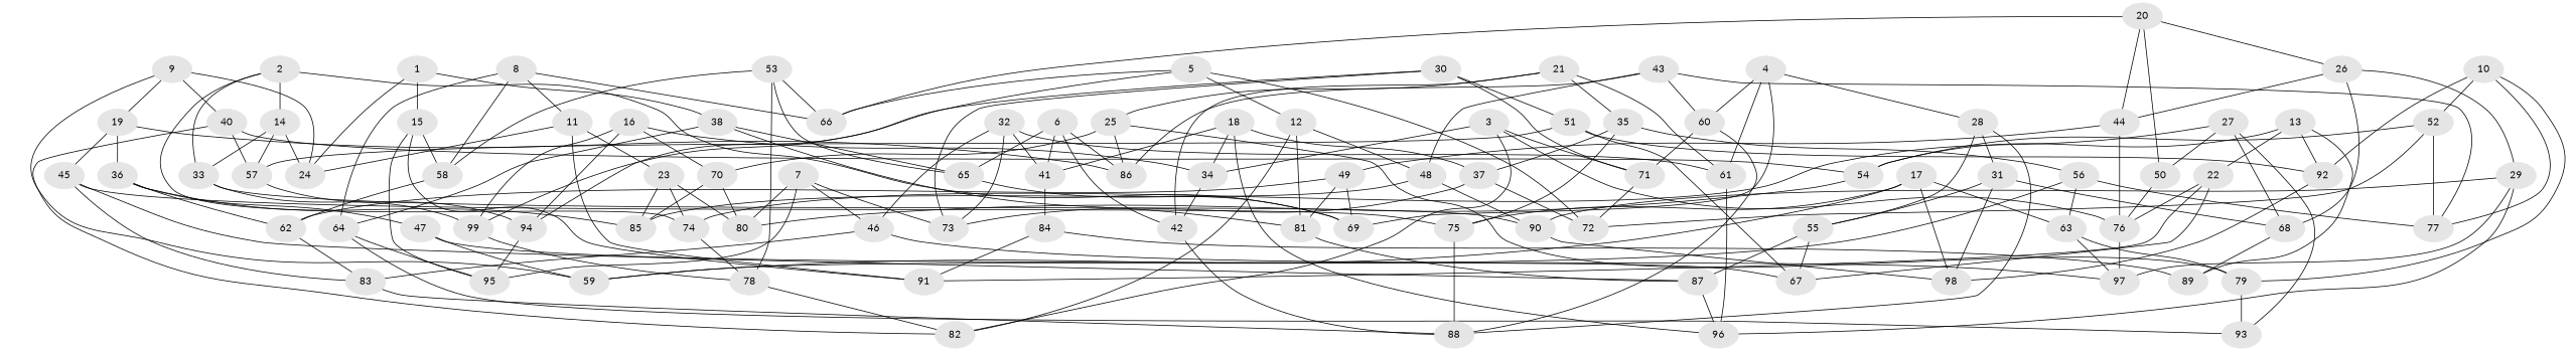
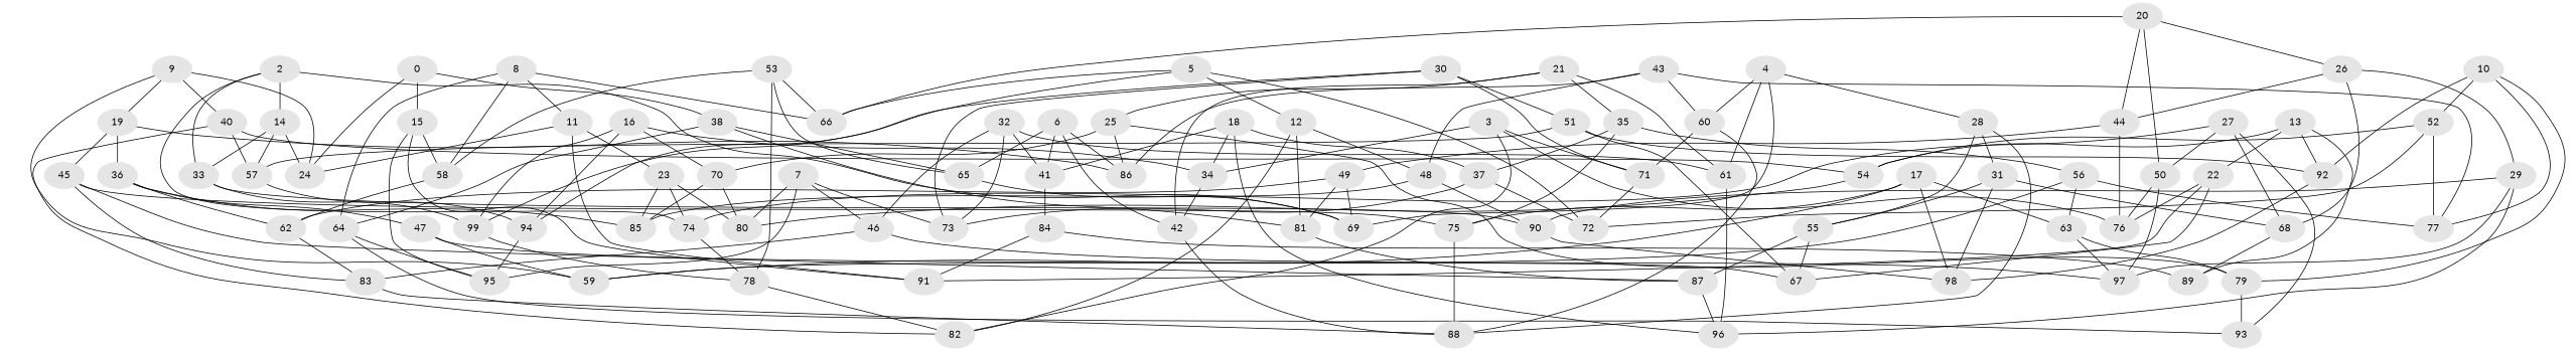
  graph {
    fontname=Lato
    node [color=gray90 fontname=Lato style=filled]
    edge [fontname=Lato]
-   1
+   1 [label=0]
    15
    24
    38
    95
    58
    91
    65
    64
    81
    47
    59
    67
    2
    14
    33
    69
    74
    57
    n20 [label=99]
    90
    78
    3
    34
    71
    76
    82
    42
    72
    4
    28
    60
    61
    31
    55
    88
    96
    5
    12
    66
    94
    48
    6
    41
    86
    84
    7
    46
    73
    80
    97
    83
    8
    11
    23
    62
    93
    9
    19
    40
    36
    45
    54
    10
    52
    77
    79
    92
    98
    85
    87
    13
    22
    89
    16
    70
    17
    63
    75
    18
    37
    20
    26
    44
    50
    29
    68
    49
    21
    25
    35
    56
    27
    30
    51
    32
    43
    53
    1 -- 15
    1 -- 24
    1 -- 38
    15 -- 95
    15 -- 58
    15 -- 91
    38 -- 65
    38 -- 64
    38 -- 81
    58 -- 62
    65 -- 69
    64 -- 95
    64 -- 93
    81 -- 87
    47 -- 59
    47 -- 67
    2 -- 14
    2 -- 33
    2 -- 69
    2 -- 74
    14 -- 24
    14 -- 33
    14 -- 57
    33 -- n20
    33 -- 90
    74 -- 78
    57 -- 94
    n20 -- 78
    90 -- 98
    78 -- 82
    3 -- 34
    3 -- 71
    3 -- 76
    3 -- 82
    34 -- 42
    71 -- 72
    42 -- 88
    4 -- 69
    4 -- 28
    4 -- 60
    4 -- 61
    28 -- 31
    28 -- 55
    28 -- 88
    60 -- 71
    60 -- 88
    61 -- 96
    31 -- 55
    31 -- 98
    31 -- 68
    55 -- 67
    55 -- 87
    5 -- 72
    5 -- 12
    5 -- 66
    5 -- 94
    12 -- 81
    12 -- 82
    12 -- 48
    94 -- 95
    48 -- 90
    48 -- 85
    6 -- 65
    6 -- 42
    6 -- 41
    6 -- 86
    41 -- 84
    84 -- 91
    84 -- 89
    7 -- 95
    7 -- 46
    7 -- 73
    7 -- 80
    46 -- 97
    46 -- 83
    83 -- 88
    8 -- 58
    8 -- 64
    8 -- 66
    8 -- 11
    11 -- 24
    11 -- 91
    11 -- 23
    23 -- 74
    23 -- 80
    23 -- 85
    62 -- 83
    9 -- 24
    9 -- 59
    9 -- 19
    9 -- 40
    19 -- 86
    19 -- 36
    19 -- 45
    40 -- 57
    40 -- 82
    40 -- 54
    36 -- 47
    36 -- 62
    36 -- 85
    45 -- 83
    45 -- 87
    45 -- 75
    54 -- 80
    10 -- 52
    10 -- 77
    10 -- 79
    10 -- 92
    52 -- 72
    52 -- 54
    52 -- 77
    79 -- 93
    92 -- 98
    87 -- 96
    13 -- 54
    13 -- 92
    13 -- 22
    13 -- 89
    22 -- 91
    22 -- 67
    22 -- 76
    16 -- n20
    16 -- 34
    16 -- 94
    16 -- 70
    70 -- 80
    70 -- 85
    17 -- 59
    17 -- 98
    17 -- 63
    17 -- 75
    63 -- 97
    63 -- 79
    75 -- 88
    18 -- 34
    18 -- 96
    18 -- 41
    18 -- 37
    37 -- 72
    37 -- 73
    20 -- 66
    20 -- 26
    20 -- 44
    20 -- 50
    26 -- 44
    26 -- 29
    26 -- 68
    44 -- 76
    44 -- 49
    50 -- 76
-   76 -- 97
+   50 -- 97
    29 -- 90
    29 -- 96
    29 -- 97
    68 -- 89
    49 -- 81
    49 -- 69
    49 -- 62
    21 -- 42
    21 -- 61
    21 -- 25
    21 -- 35
    25 -- 86
    25 -- 79
    25 -- 70
    35 -- 75
    35 -- 37
    35 -- 56
    56 -- 59
    56 -- 77
    56 -- 63
    27 -- 74
    27 -- 93
    27 -- 50
    27 -- 68
    30 -- n20
    30 -- 71
    30 -- 73
    30 -- 51
    51 -- 67
    51 -- 57
    51 -- 92
    32 -- 61
    32 -- 41
    32 -- 46
    32 -- 73
    43 -- 60
    43 -- 48
    43 -- 86
    43 -- 77
    53 -- 58
    53 -- 65
    53 -- 78
    53 -- 66
  }
